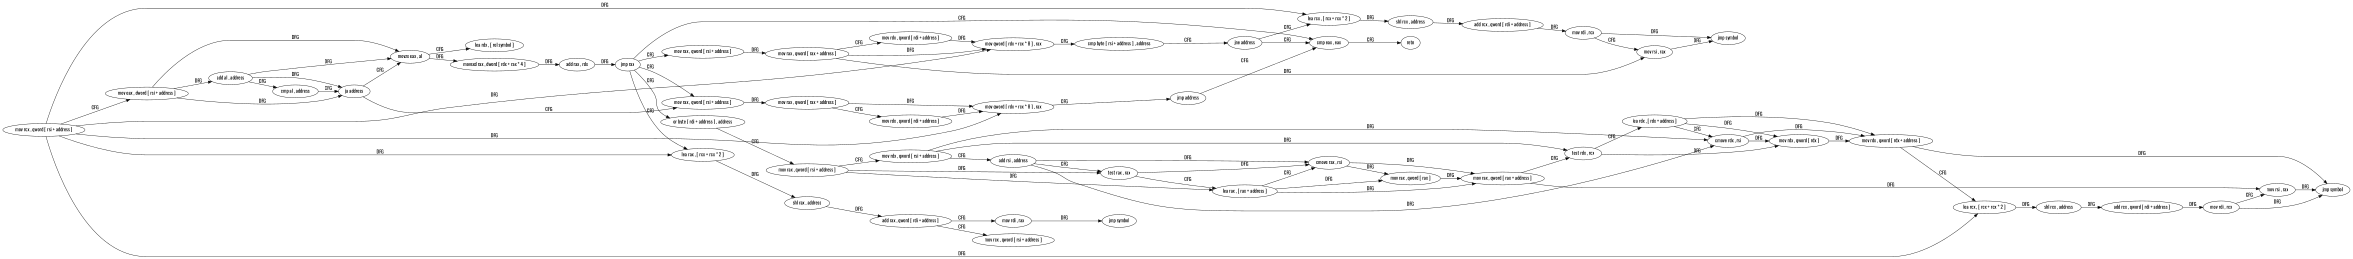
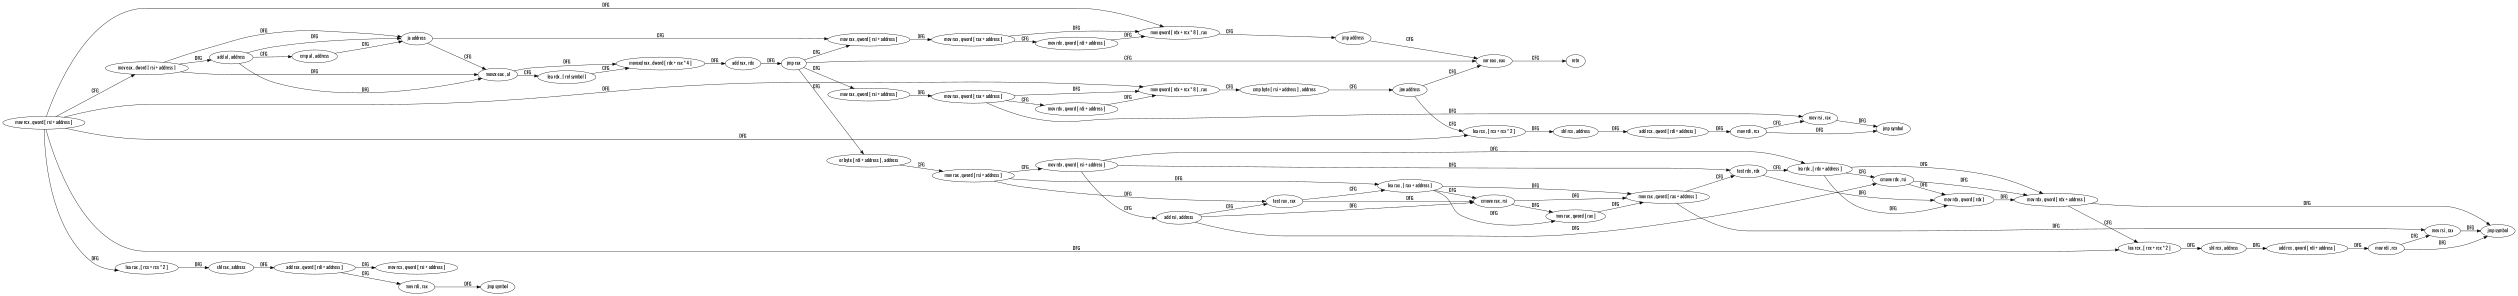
  digraph {
    fontname=Oswald
    rankdir=LR
    node [fontname=Oswald]
    edge [fontname=Oswald]
    n1 [label="mov rcx , qword [ rsi + address ]"]
    n2 [label="mov eax , dword [ rsi + address ]"]
    n3 [label="mov qword [ rdx + rcx * 8 ] , rax"]
    n4 [label="lea rax , [ rcx + rcx * 2 ]"]
    n5 [label="lea rcx , [ rcx + rcx * 2 ]"]
    n6 [label="mov qword [ rdx + rcx * 8 ] , rax"]
    n7 [label="lea rcx , [ rcx + rcx * 2 ]"]
    n8 [label="add al , address"]
    n9 [label="ja address"]
    n10 [label="movzx eax , al"]
    n11 [label="jmp address"]
    n12 [label="shl rax , address"]
    n13 [label="shl rcx , address"]
    n14 [label="cmp byte [ rsi + address ] , address"]
    n15 [label="shl rcx , address"]
    n16 [label="cmp al , address"]
    n17 [label="mov rax , qword [ rsi + address ]"]
    n18 [label="lea rdx , [ rel symbol ]"]
    n19 [label="movsxd rax , dword [ rdx + rax * 4 ]"]
    n20 [label="mov rax , qword [ rax + address ]"]
    n21 [label="mov rdx , qword [ rdi + address ]"]
    n22 [label="add rax , rdx"]
-   n23 [label="cmp eax , eax"]
+   n23 [label="xor eax , eax"]
    n24 [label=retn]
    n25 [label="jmp rax"]
    n26 [label="or byte [ rdi + address ] , address"]
    n27 [label="mov rax , qword [ rsi + address ]"]
    n28 [label="mov rax , qword [ rsi + address ]"]
    n29 [label="mov rax , qword [ rax + address ]"]
    n30 [label="add rax , qword [ rdi + address ]"]
    n31 [label="mov rdx , qword [ rsi + address ]"]
    n32 [label="test rax , rax"]
    n33 [label="lea rax , [ rax + address ]"]
    n34 [label="mov rdx , qword [ rdi + address ]"]
    n35 [label="mov rsi , rax"]
    n36 [label="mov rcx , qword [ rsi + address ]"]
    n37 [label="mov rdi , rax"]
    n38 [label="jmp symbol"]
    n39 [label="add rsi , address"]
-   n40 [label="test rdx , rcx"]
+   n40 [label="test rdx , rdx"]
    n41 [label="lea rdx , [ rdx + address ]"]
    n42 [label="cmove rax , rsi"]
    n43 [label="mov rax , qword [ rax ]"]
    n44 [label="mov rax , qword [ rax + address ]"]
    n45 [label="cmove rdx , rsi"]
    n46 [label="mov rdx , qword [ rdx ]"]
    n47 [label="mov rdx , qword [ rdx + address ]"]
    n48 [label="mov rsi , rax"]
    n49 [label="jmp symbol"]
    n50 [label="add rcx , qword [ rdi + address ]"]
    n51 [label="mov rdi , rcx"]
    n52 [label="jmp symbol"]
    n53 [label="jne address"]
    n54 [label="add rcx , qword [ rdi + address ]"]
    n55 [label="mov rdi , rcx"]
    n1 -> n2 [label=CFG]
    n1 -> n3 [label=DFG]
    n1 -> n4 [label=DFG]
    n1 -> n5 [label=DFG]
    n1 -> n6 [label=DFG]
    n1 -> n7 [label=DFG]
    n2 -> n8 [label=DFG]
    n2 -> n9 [label=DFG]
    n2 -> n10 [label=DFG]
    n3 -> n11 [label=CFG]
    n4 -> n12 [label=DFG]
    n5 -> n13 [label=DFG]
    n6 -> n14 [label=CFG]
    n7 -> n15 [label=DFG]
    n8 -> n9 [label=DFG]
    n8 -> n10 [label=DFG]
    n8 -> n16 [label=CFG]
    n9 -> n10 [label=CFG]
    n9 -> n17 [label=CFG]
    n10 -> n18 [label=CFG]
    n10 -> n19 [label=DFG]
    n11 -> n23 [label=CFG]
    n12 -> n30 [label=DFG]
    n13 -> n50 [label=DFG]
    n14 -> n53 [label=CFG]
    n15 -> n54 [label=DFG]
    n16 -> n9 [label=CFG]
    n17 -> n20 [label=DFG]
+   n18 -> n19 [label=CFG]
    n19 -> n22 [label=DFG]
    n20 -> n3 [label=DFG]
    n20 -> n21 [label=CFG]
    n21 -> n3 [label=DFG]
    n22 -> n25 [label=DFG]
    n23 -> n24 [label=CFG]
-   n25 -> n4 [label=CFG]
    n25 -> n17 [label=CFG]
    n25 -> n23 [label=CFG]
    n25 -> n26 [label=CFG]
    n25 -> n27 [label=CFG]
    n26 -> n28 [label=CFG]
    n27 -> n29 [label=DFG]
    n28 -> n31 [label=CFG]
    n28 -> n32 [label=DFG]
    n28 -> n33 [label=DFG]
    n29 -> n6 [label=DFG]
    n29 -> n34 [label=CFG]
    n29 -> n35 [label=DFG]
    n30 -> n36 [label=CFG]
    n30 -> n37 [label=CFG]
    n31 -> n39 [label=CFG]
    n31 -> n40 [label=DFG]
-   n31 -> n45 [label=DFG]
+   n31 -> n41 [label=DFG]
    n32 -> n33 [label=CFG]
    n32 -> n42 [label=DFG]
    n33 -> n42 [label=CFG]
    n33 -> n43 [label=DFG]
    n33 -> n44 [label=DFG]
    n34 -> n6 [label=DFG]
    n35 -> n52 [label=DFG]
    n37 -> n38 [label=DFG]
    n39 -> n32 [label=CFG]
    n39 -> n42 [label=DFG]
    n39 -> n45 [label=DFG]
    n40 -> n41 [label=CFG]
    n40 -> n46 [label=DFG]
    n41 -> n45 [label=CFG]
    n41 -> n46 [label=DFG]
    n41 -> n47 [label=DFG]
    n42 -> n43 [label=DFG]
    n42 -> n44 [label=DFG]
    n43 -> n44 [label=DFG]
    n44 -> n40 [label=CFG]
    n44 -> n48 [label=DFG]
    n45 -> n46 [label=DFG]
    n45 -> n47 [label=DFG]
    n46 -> n47 [label=DFG]
    n47 -> n5 [label=CFG]
    n47 -> n49 [label=DFG]
    n48 -> n49 [label=DFG]
    n50 -> n51 [label=DFG]
    n51 -> n48 [label=CFG]
    n51 -> n49 [label=DFG]
    n53 -> n7 [label=CFG]
    n53 -> n23 [label=CFG]
    n54 -> n55 [label=DFG]
    n55 -> n35 [label=CFG]
    n55 -> n52 [label=DFG]
  }
